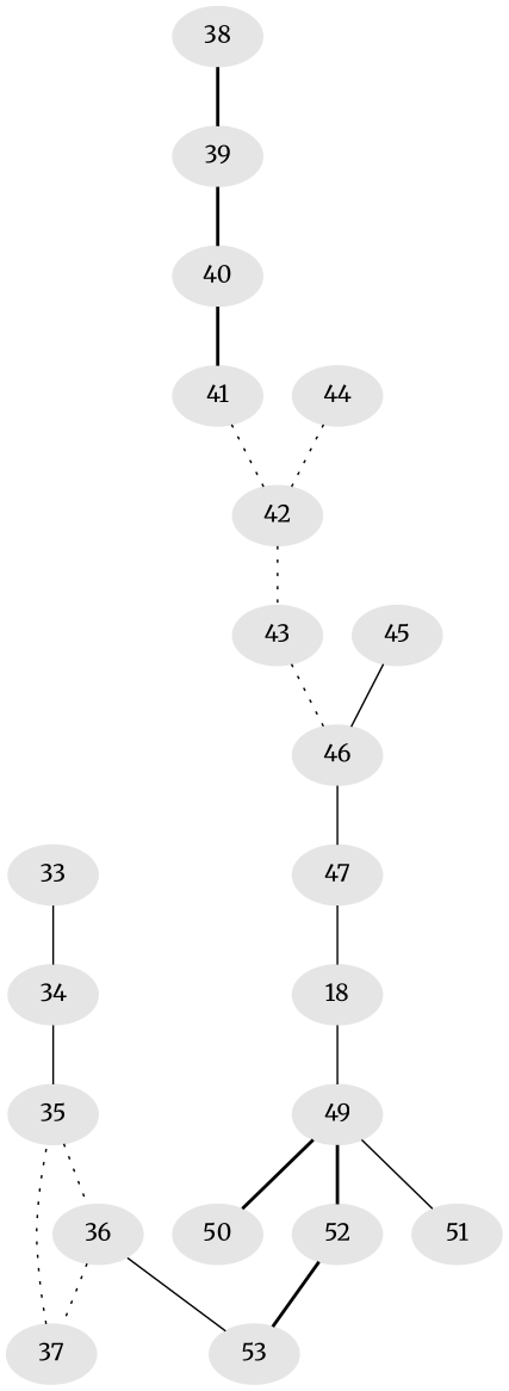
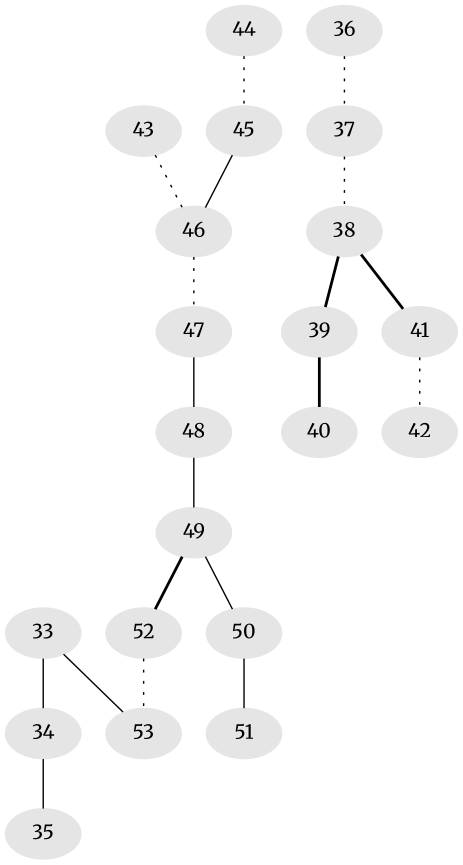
  graph {
    fontname=Merriweather
    node [color=gray90 fontname=Merriweather style=filled]
    edge [fontname=Merriweather style=solid]
    33 [super="+32"]
    34
    53 [super="+4+5+6+12+13+14+20+21+22+28+29+30"]
    35
    36
    37
    38
    39
    40
    41
    42
    43
    46
    44
    45
    47
-   48 [label=18]
+   48
    49
    50
    52
    51
    33 -- 34
-   36 -- 53
+   33 -- 53
    34 -- 35
-   35 -- 36 [style=dotted]
    36 -- 37 [style=dotted]
-   37 -- 35 [style=dotted]
+   37 -- 38 [style=dotted]
    38 -- 39 [style=bold]
    39 -- 40 [style=bold]
-   40 -- 41 [style=bold]
+   38 -- 41 [style=bold]
    41 -- 42 [style=dotted]
-   42 -- 43 [style=dotted]
    43 -- 46 [style=dotted]
-   46 -- 47
-   44 -- 42 [style=dotted]
+   46 -- 47 [style=dotted]
+   44 -- 45 [style=dotted]
    45 -- 46
    47 -- 48
    48 -- 49
-   49 -- 50 [style=bold]
+   49 -- 50
    49 -- 52 [style=bold]
-   49 -- 51
-   52 -- 53 [style=bold]
+   50 -- 51
+   52 -- 53 [style=dotted]
  }
